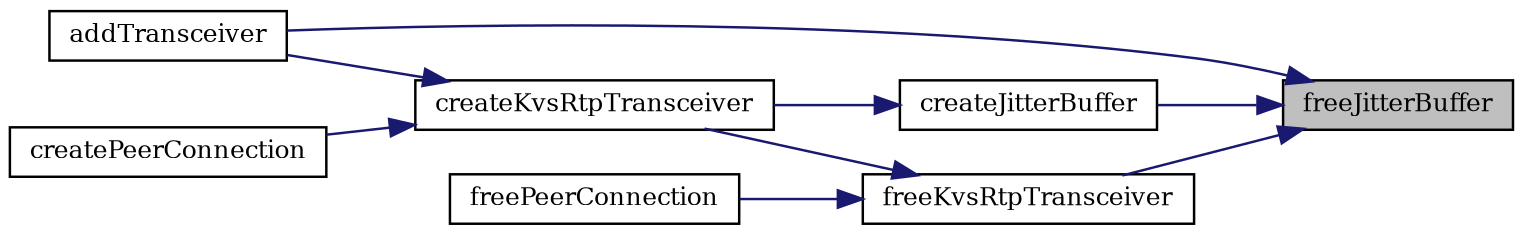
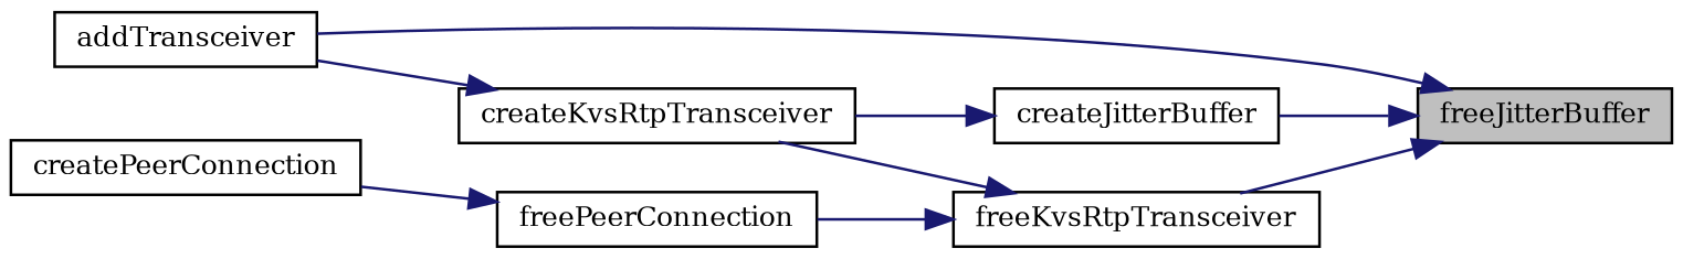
  digraph {
    fontname="DejaVu Serif"
    rankdir=RL
    node [color=black fillcolor=white fontname="DejaVu Serif" fontsize=10 shape=record style=filled]
    edge [color=midnightblue dir=back fontname="DejaVu Serif" fontsize=10 labelfontname=Helvetica labelfontsize=10 style=solid]
    n1 [fillcolor=grey75 fontcolor=black height=0.2 label=freeJitterBuffer width=0.4]
    n2 [height=0.2 label=addTransceiver width=0.4]
    n3 [height=0.2 label=createJitterBuffer width=0.4]
    n4 [height=0.2 label=freeKvsRtpTransceiver width=0.4]
    n5 [height=0.2 label=createKvsRtpTransceiver width=0.4]
    n6 [height=0.2 label=freePeerConnection width=0.4]
    n7 [height=0.2 label=createPeerConnection width=0.4]
    n1 -> n2
    n1 -> n3
    n1 -> n4
    n3 -> n5
    n4 -> n5
    n4 -> n6
    n5 -> n2
-   n5 -> n7
+   n6 -> n7
  }
